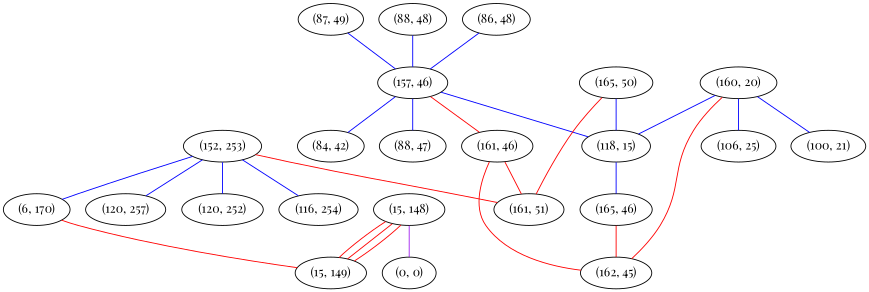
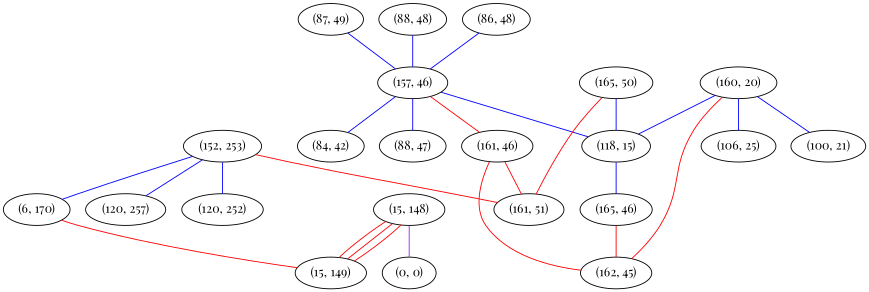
  graph {
    fontname="Playfair Display"
    node [fontname="Playfair Display"]
    edge [color=blue fontname="Playfair Display" weight=3]
    "(152, 253)"
    "(120, 257)"
    "(120, 252)"
-   "(116, 254)"
    "(6, 170)"
    "(161, 51)"
    "(15, 149)"
    "(87, 49)"
    "(157, 46)"
    "(118, 15)"
    "(84, 42)"
    "(161, 46)"
    "(88, 47)"
    "(15, 148)"
    "(0, 0)"
    "(165, 50)"
    "(165, 46)"
    "(88, 48)"
    "(86, 48)"
    "(162, 45)"
    "(160, 20)"
    "(106, 25)"
    "(100, 21)"
    "(152, 253)" -- "(120, 257)"
    "(152, 253)" -- "(120, 252)"
-   "(152, 253)" -- "(116, 254)"
    "(152, 253)" -- "(6, 170)"
    "(152, 253)" -- "(161, 51)" [color=red weight=1]
    "(6, 170)" -- "(15, 149)" [color=red weight=1]
    "(87, 49)" -- "(157, 46)"
    "(157, 46)" -- "(118, 15)"
    "(157, 46)" -- "(84, 42)"
    "(157, 46)" -- "(161, 46)" [color=red weight=1]
    "(157, 46)" -- "(88, 47)"
    "(118, 15)" -- "(165, 46)"
    "(161, 46)" -- "(161, 51)" [color=red weight=1]
    "(161, 46)" -- "(162, 45)" [color=red weight=1]
    "(15, 148)" -- "(15, 149)" [color=red weight=1]
    "(15, 148)" -- "(15, 149)" [color=red weight=1]
    "(15, 148)" -- "(15, 149)" [color=red weight=1]
    "(15, 148)" -- "(0, 0)" [color=purple weight=4]
    "(165, 50)" -- "(161, 51)" [color=red weight=1]
    "(165, 50)" -- "(118, 15)"
    "(165, 46)" -- "(162, 45)" [color=red weight=1]
    "(88, 48)" -- "(157, 46)"
    "(86, 48)" -- "(157, 46)"
    "(160, 20)" -- "(118, 15)"
    "(160, 20)" -- "(162, 45)" [color=red weight=1]
    "(160, 20)" -- "(106, 25)"
    "(160, 20)" -- "(100, 21)"
  }
